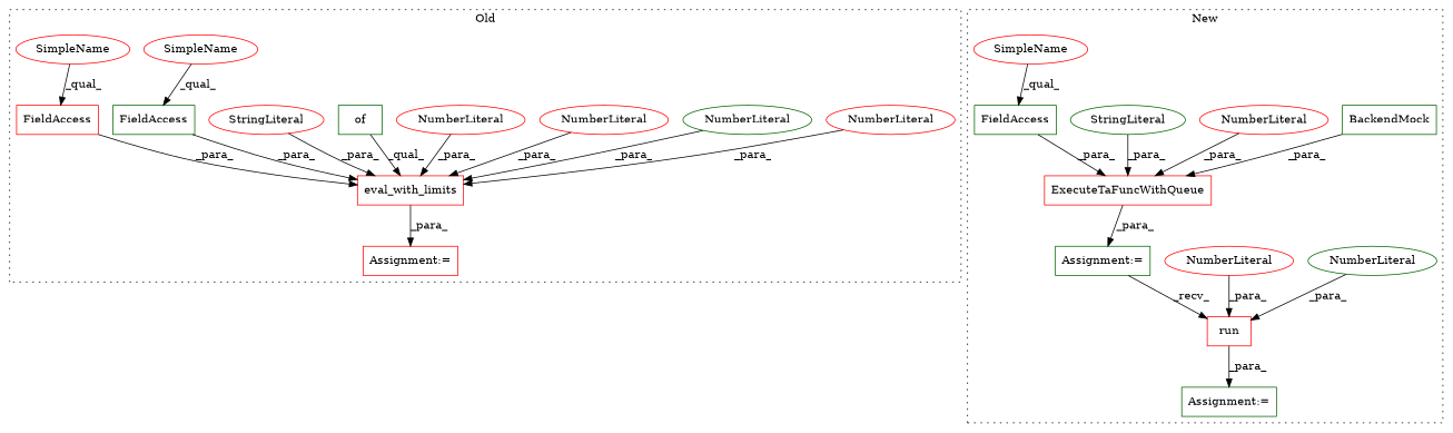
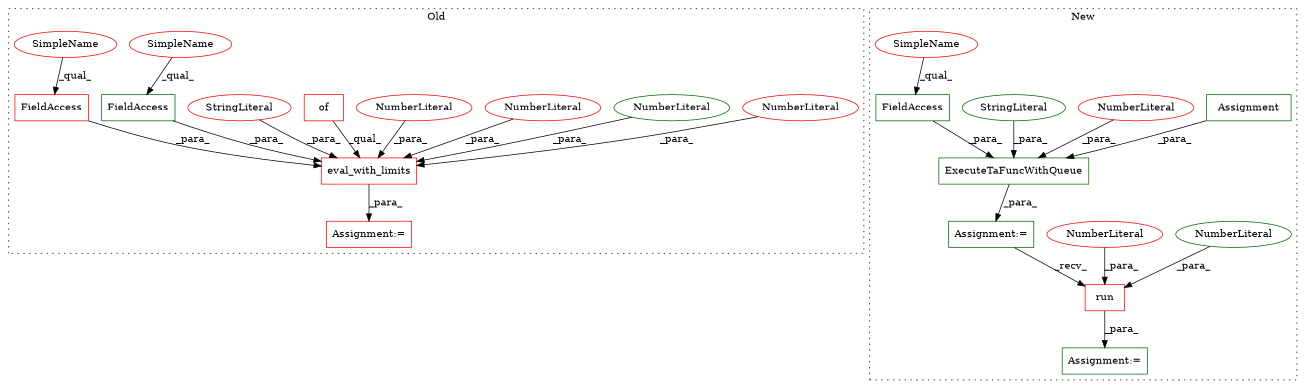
  digraph {
    node [a=34 color=red l=4 s=2749 shape=ellipse]
    n1 [a=32 l="17,1" label=eval_with_limits s="2715,2793" shape=box]
    n2 [label=NumberLiteral s=2786]
    n3 [color=darkgreen l=1 label=NumberLiteral s=2765]
    n4 [l=2 label=NumberLiteral s=2791]
    n5 [l=1 label=NumberLiteral s=2763]
    n6 [a=22 color=darkgreen l=8 label=FieldAccess shape=box]
    n7 [a=22 l=16 label=FieldAccess s=2732 shape=box]
-   n8 [a=32 color=darkgreen label=of s=2781 shape=box]
+   n8 [a=32 label=of s=2781 shape=box]
    n9 [a=45 l=9 label=StringLiteral s=2767]
    n10 [a=7 l=1 label="Assignment:=" s=2714 shape=box]
    n11 [a=42 label=SimpleName]
    n12 [a=42 label=SimpleName s=2732]
    n13 [a=32 l="4,1" label=run s="3170,3186" shape=box]
-   n14 [a=32 color=darkgreen l=13 label=BackendMock s=3118 shape=box]
+   n14 [a=32 color=darkgreen l=13 label=Assignment s=3118 shape=box]
    n15 [color=darkgreen label=NumberLiteral s=3182]
    n16 [l=2 label=NumberLiteral s=3179]
-   n17 [a=32 l="23,1" label=ExecuteTaFuncWithQueue s="3095,3155" shape=box]
+   n17 [a=32 color=darkgreen l="23,1" label=ExecuteTaFuncWithQueue s="3095,3155" shape=box]
    n18 [l=1 label=NumberLiteral s=3132]
    n19 [a=22 color=darkgreen l=11 label=FieldAccess s=3144 shape=box]
    n20 [a=7 color=darkgreen l=1 label="Assignment:=" s=3094 shape=box]
    n21 [a=45 color=darkgreen l=9 label=StringLiteral s=3134]
    n22 [a=7 color=darkgreen l=1 label="Assignment:=" s=3166 shape=box]
    n23 [a=42 label=SimpleName s=3144]
    subgraph cluster_1 {
      label=Old
      style=dotted
      n1
      n2
      n3
      n4
      n5
      n6
      n7
      n8
      n9
      n10
      n11
      n12
    }
    subgraph cluster_2 {
      label=New
      style=dotted
      n13
      n14
      n15
      n16
      n17
      n18
      n19
      n20
      n21
      n22
      n23
    }
    n1 -> n10 [label=_para_]
    n2 -> n1 [label=_para_]
    n3 -> n1 [label=_para_]
    n4 -> n1 [label=_para_]
    n5 -> n1 [label=_para_]
    n6 -> n1 [label=_para_]
    n7 -> n1 [label=_para_]
    n8 -> n1 [label=_qual_]
    n9 -> n1 [label=_para_]
    n11 -> n6 [label=_qual_]
    n12 -> n7 [label=_qual_]
    n13 -> n22 [label=_para_]
    n14 -> n17 [label=_para_]
    n15 -> n13 [label=_para_]
    n16 -> n13 [label=_para_]
    n17 -> n20 [label=_para_]
    n18 -> n17 [label=_para_]
    n19 -> n17 [label=_para_]
    n20 -> n13 [label=_recv_]
    n21 -> n17 [label=_para_]
    n23 -> n19 [label=_qual_]
  }
